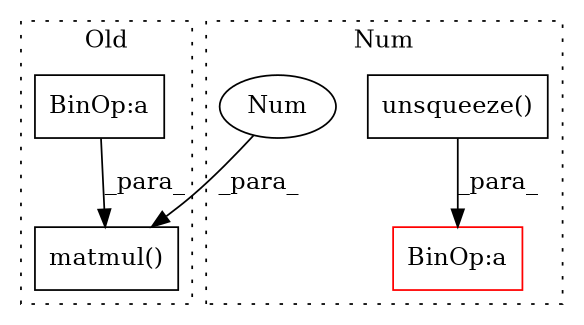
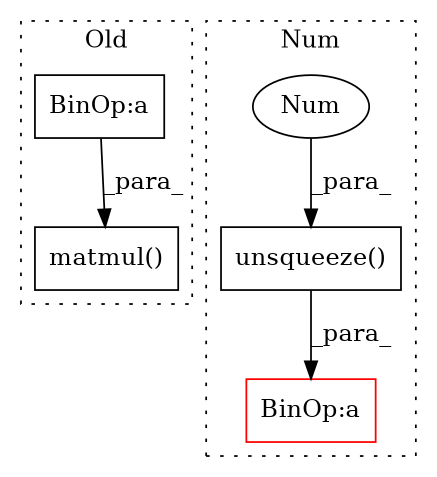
  digraph {
    node [a=75 color=black l=3 shape=box]
    n1 [l="13,1" label="matmul()" s="4160,4207"]
    n2 [a=82 label="BinOp:a" s=3729]
    n3 [l="15,1" label="unsqueeze()" s="3825,3842"]
    n4 [a=76 l=2 label=Num s=3840 shape=ellipse]
    n5 [a=82 color=red label="BinOp:a" s=3903]
    subgraph cluster_1 {
      label=Old
      style=dotted
      n1
      n2
    }
    subgraph cluster_2 {
      label=Num
      style=dotted
      n3
      n4
      n5
    }
    n2 -> n1 [label=_para_]
    n3 -> n5 [label=_para_]
-   n4 -> n1 [label=_para_]
+   n4 -> n3 [label=_para_]
  }
